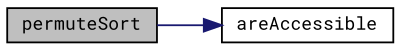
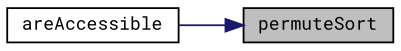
  digraph {
    rankdir=LR
    fontname="Roboto Mono"
    node [color=black fontname="Roboto Mono" fontsize=10 shape=record style=filled]
    n1 [fillcolor=grey75 fontcolor=black height=0.2 label=permuteSort width=0.4]
    n2 [fillcolor=white height=0.2 label=areAccessible width=0.4]
-   n1 -> n2 [color=midnightblue fontname="Roboto Mono" fontsize=10 labelfontname=Helvetica labelfontsize=10 style=solid]
+   n2 -> n1 [color=midnightblue fontname="Roboto Mono" fontsize=10 labelfontname=Helvetica labelfontsize=10 style=solid]
  }
